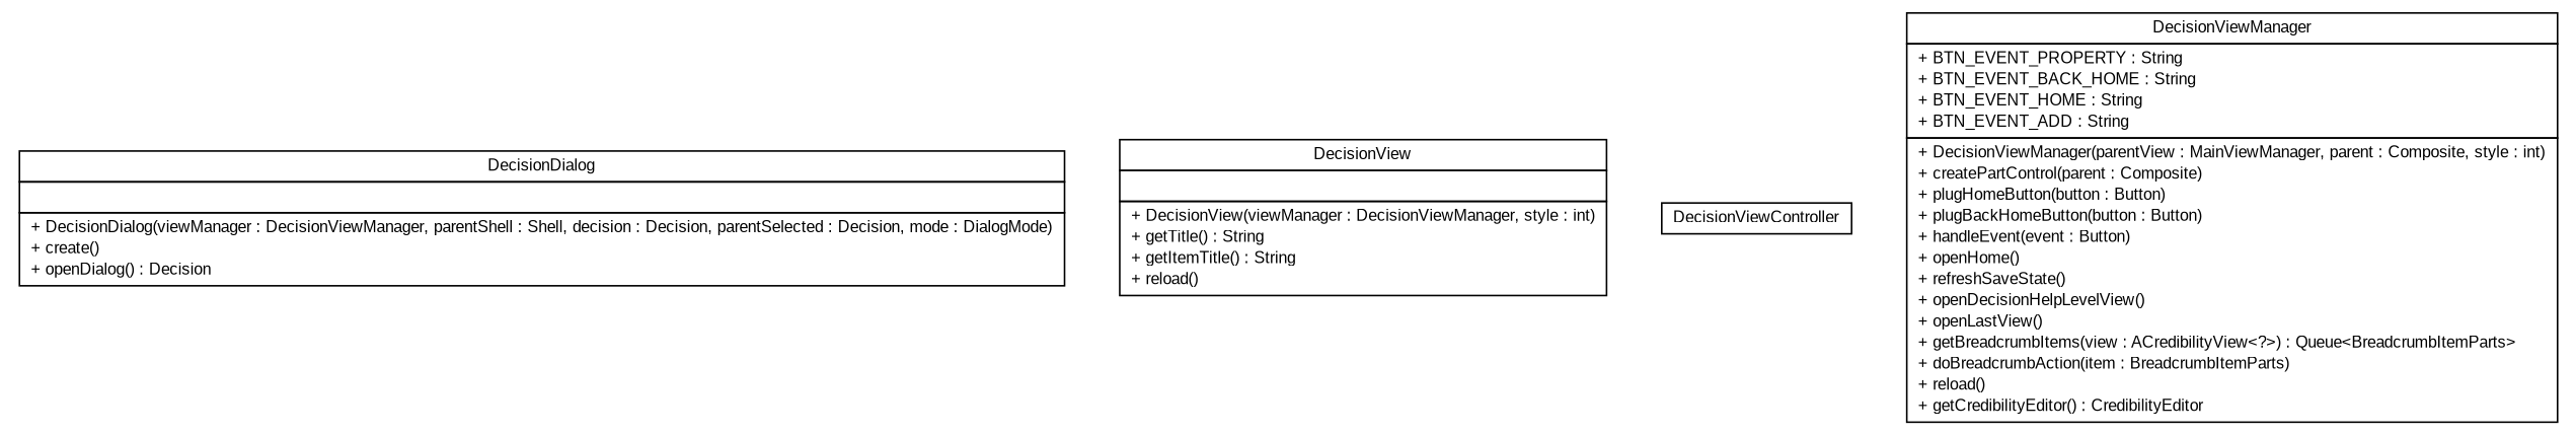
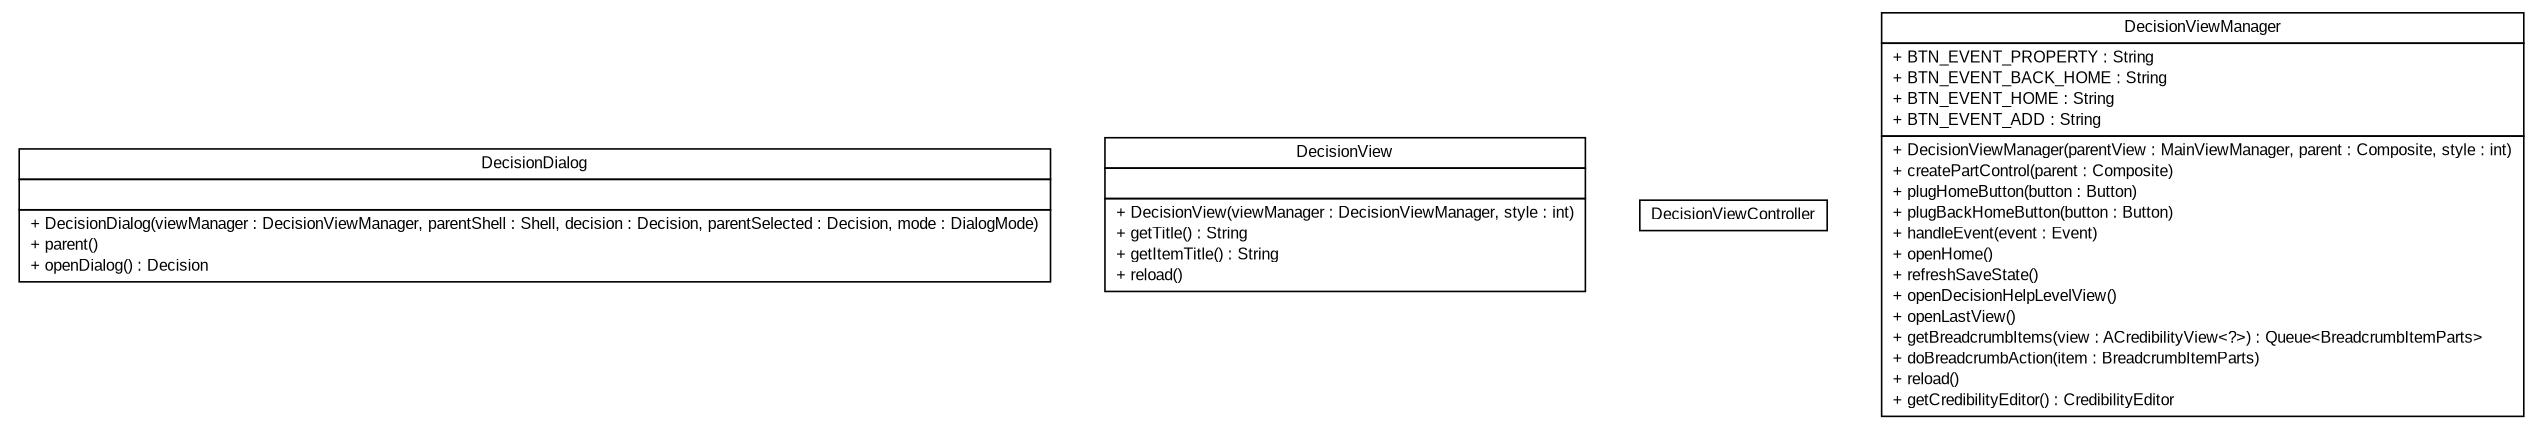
  digraph {
    nodesep=0.25
    ranksep=0.5
    node [fontcolor=black fontname=arial fontsize=10.0 shape=plaintext]
-   n1 [label=<<table title="gov.sandia.cf.parts.ui.decision.DecisionDialog" border="0" cellborder="1" cellspacing="0" cellpadding="2" port="p" href="./DecisionDialog.html"> 		<tr><td><table border="0" cellspacing="0" cellpadding="1"> <tr><td align="center" balign="center"> DecisionDialog </td></tr> 		</table></td></tr> 		<tr><td><table border="0" cellspacing="0" cellpadding="1"> <tr><td align="left" balign="left">  </td></tr> 		</table></td></tr> 		<tr><td><table border="0" cellspacing="0" cellpadding="1"> <tr><td align="left" balign="left"> + DecisionDialog(viewManager : DecisionViewManager, parentShell : Shell, decision : Decision, parentSelected : Decision, mode : DialogMode) </td></tr> <tr><td align="left" balign="left"> + create() </td></tr> <tr><td align="left" balign="left"> + openDialog() : Decision </td></tr> 		</table></td></tr> 		</table>>]
+   n1 [label=<<table title="gov.sandia.cf.parts.ui.decision.DecisionDialog" border="0" cellborder="1" cellspacing="0" cellpadding="2" port="p" href="./DecisionDialog.html"> 		<tr><td><table border="0" cellspacing="0" cellpadding="1"> <tr><td align="center" balign="center"> DecisionDialog </td></tr> 		</table></td></tr> 		<tr><td><table border="0" cellspacing="0" cellpadding="1"> <tr><td align="left" balign="left">  </td></tr> 		</table></td></tr> 		<tr><td><table border="0" cellspacing="0" cellpadding="1"> <tr><td align="left" balign="left"> + DecisionDialog(viewManager : DecisionViewManager, parentShell : Shell, decision : Decision, parentSelected : Decision, mode : DialogMode) </td></tr> <tr><td align="left" balign="left"> + parent() </td></tr> <tr><td align="left" balign="left"> + openDialog() : Decision </td></tr> 		</table></td></tr> 		</table>>]
    n2 [label=<<table title="gov.sandia.cf.parts.ui.decision.DecisionView" border="0" cellborder="1" cellspacing="0" cellpadding="2" port="p" href="./DecisionView.html"> 		<tr><td><table border="0" cellspacing="0" cellpadding="1"> <tr><td align="center" balign="center"> DecisionView </td></tr> 		</table></td></tr> 		<tr><td><table border="0" cellspacing="0" cellpadding="1"> <tr><td align="left" balign="left">  </td></tr> 		</table></td></tr> 		<tr><td><table border="0" cellspacing="0" cellpadding="1"> <tr><td align="left" balign="left"> + DecisionView(viewManager : DecisionViewManager, style : int) </td></tr> <tr><td align="left" balign="left"> + getTitle() : String </td></tr> <tr><td align="left" balign="left"> + getItemTitle() : String </td></tr> <tr><td align="left" balign="left"> + reload() </td></tr> 		</table></td></tr> 		</table>>]
    n3 [label=<<table title="gov.sandia.cf.parts.ui.decision.DecisionViewController" border="0" cellborder="1" cellspacing="0" cellpadding="2" port="p" href="./DecisionViewController.html"> 		<tr><td><table border="0" cellspacing="0" cellpadding="1"> <tr><td align="center" balign="center"> DecisionViewController </td></tr> 		</table></td></tr> 		</table>>]
-   n4 [label=<<table title="gov.sandia.cf.parts.ui.decision.DecisionViewManager" border="0" cellborder="1" cellspacing="0" cellpadding="2" port="p" href="./DecisionViewManager.html"> 		<tr><td><table border="0" cellspacing="0" cellpadding="1"> <tr><td align="center" balign="center"> DecisionViewManager </td></tr> 		</table></td></tr> 		<tr><td><table border="0" cellspacing="0" cellpadding="1"> <tr><td align="left" balign="left"> + BTN_EVENT_PROPERTY : String </td></tr> <tr><td align="left" balign="left"> + BTN_EVENT_BACK_HOME : String </td></tr> <tr><td align="left" balign="left"> + BTN_EVENT_HOME : String </td></tr> <tr><td align="left" balign="left"> + BTN_EVENT_ADD : String </td></tr> 		</table></td></tr> 		<tr><td><table border="0" cellspacing="0" cellpadding="1"> <tr><td align="left" balign="left"> + DecisionViewManager(parentView : MainViewManager, parent : Composite, style : int) </td></tr> <tr><td align="left" balign="left"> + createPartControl(parent : Composite) </td></tr> <tr><td align="left" balign="left"> + plugHomeButton(button : Button) </td></tr> <tr><td align="left" balign="left"> + plugBackHomeButton(button : Button) </td></tr> <tr><td align="left" balign="left"> + handleEvent(event : Button) </td></tr> <tr><td align="left" balign="left"> + openHome() </td></tr> <tr><td align="left" balign="left"> + refreshSaveState() </td></tr> <tr><td align="left" balign="left"> + openDecisionHelpLevelView() </td></tr> <tr><td align="left" balign="left"> + openLastView() </td></tr> <tr><td align="left" balign="left"> + getBreadcrumbItems(view : ACredibilityView&lt;?&gt;) : Queue&lt;BreadcrumbItemParts&gt; </td></tr> <tr><td align="left" balign="left"> + doBreadcrumbAction(item : BreadcrumbItemParts) </td></tr> <tr><td align="left" balign="left"> + reload() </td></tr> <tr><td align="left" balign="left"> + getCredibilityEditor() : CredibilityEditor </td></tr> 		</table></td></tr> 		</table>>]
+   n4 [label=<<table title="gov.sandia.cf.parts.ui.decision.DecisionViewManager" border="0" cellborder="1" cellspacing="0" cellpadding="2" port="p" href="./DecisionViewManager.html"> 		<tr><td><table border="0" cellspacing="0" cellpadding="1"> <tr><td align="center" balign="center"> DecisionViewManager </td></tr> 		</table></td></tr> 		<tr><td><table border="0" cellspacing="0" cellpadding="1"> <tr><td align="left" balign="left"> + BTN_EVENT_PROPERTY : String </td></tr> <tr><td align="left" balign="left"> + BTN_EVENT_BACK_HOME : String </td></tr> <tr><td align="left" balign="left"> + BTN_EVENT_HOME : String </td></tr> <tr><td align="left" balign="left"> + BTN_EVENT_ADD : String </td></tr> 		</table></td></tr> 		<tr><td><table border="0" cellspacing="0" cellpadding="1"> <tr><td align="left" balign="left"> + DecisionViewManager(parentView : MainViewManager, parent : Composite, style : int) </td></tr> <tr><td align="left" balign="left"> + createPartControl(parent : Composite) </td></tr> <tr><td align="left" balign="left"> + plugHomeButton(button : Button) </td></tr> <tr><td align="left" balign="left"> + plugBackHomeButton(button : Button) </td></tr> <tr><td align="left" balign="left"> + handleEvent(event : Event) </td></tr> <tr><td align="left" balign="left"> + openHome() </td></tr> <tr><td align="left" balign="left"> + refreshSaveState() </td></tr> <tr><td align="left" balign="left"> + openDecisionHelpLevelView() </td></tr> <tr><td align="left" balign="left"> + openLastView() </td></tr> <tr><td align="left" balign="left"> + getBreadcrumbItems(view : ACredibilityView&lt;?&gt;) : Queue&lt;BreadcrumbItemParts&gt; </td></tr> <tr><td align="left" balign="left"> + doBreadcrumbAction(item : BreadcrumbItemParts) </td></tr> <tr><td align="left" balign="left"> + reload() </td></tr> <tr><td align="left" balign="left"> + getCredibilityEditor() : CredibilityEditor </td></tr> 		</table></td></tr> 		</table>>]
  }
